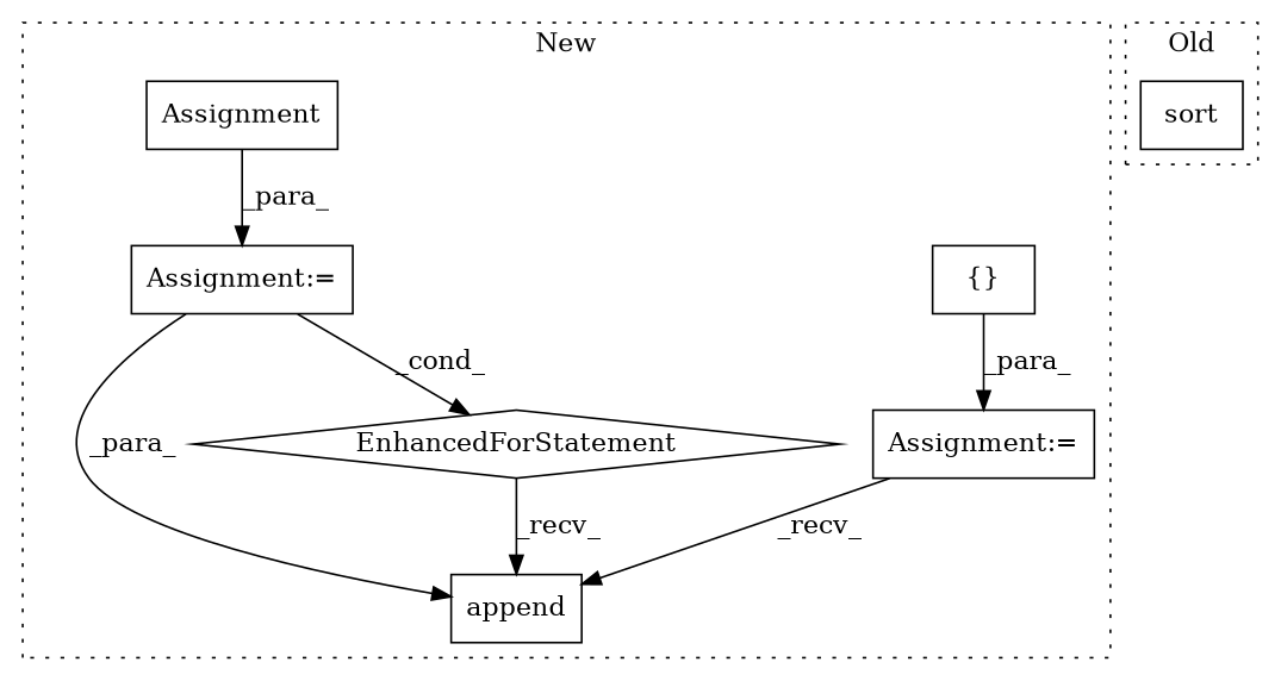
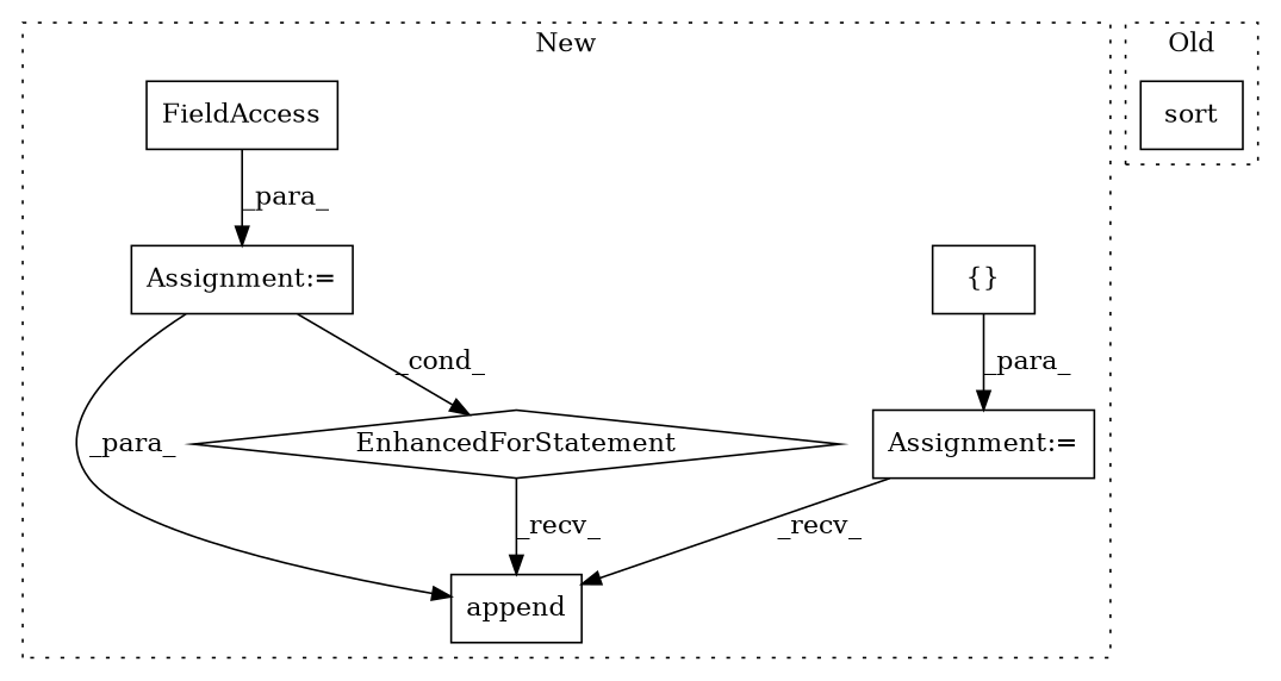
  digraph {
    node [a=32 l="53,2" s="841,906" shape=box]
    n1 [l="7,1" label=append s="924,977"]
    n2 [a=7 l=1 label="Assignment:=" s=823]
    n3 [a=7 label="Assignment:="]
    n4 [a=70 label=EnhancedForStatement shape=diamond]
    n5 [a=4 l=2 label="{}" s=833]
-   n6 [a=22 l=4 label=Assignment s=902]
+   n6 [a=22 l=4 label=FieldAccess s=902]
    n7 [l="5,1" label=sort s="354,366"]
    subgraph cluster_1 {
      label=New
      style=dotted
      n1
      n2
      n3
      n4
      n5
      n6
    }
    subgraph cluster_2 {
      label=Old
      style=dotted
      n7
    }
    n2 -> n1 [label=_recv_]
    n3 -> n1 [label=_para_]
    n3 -> n4 [label=_cond_]
    n4 -> n1 [label=_recv_]
    n5 -> n2 [label=_para_]
    n6 -> n3 [label=_para_]
  }
